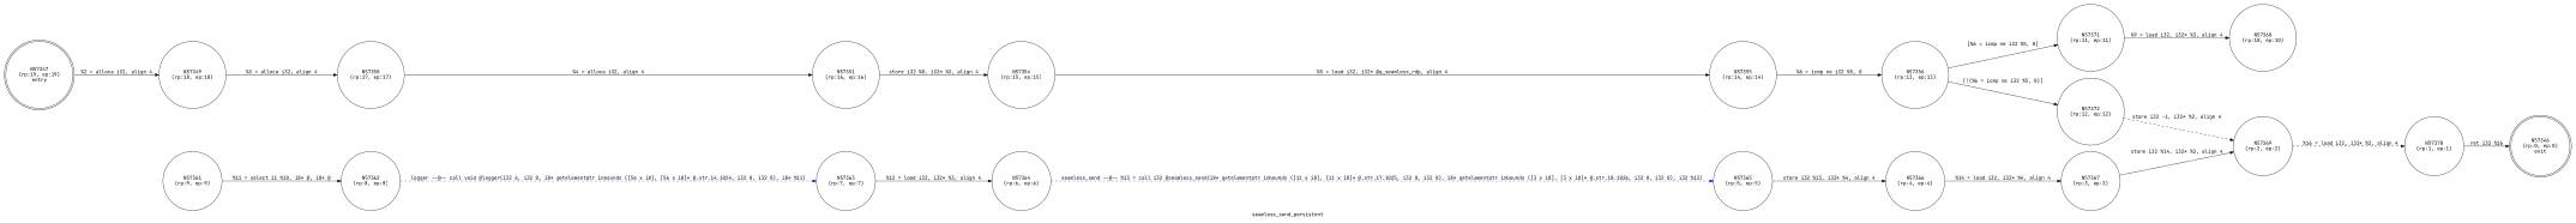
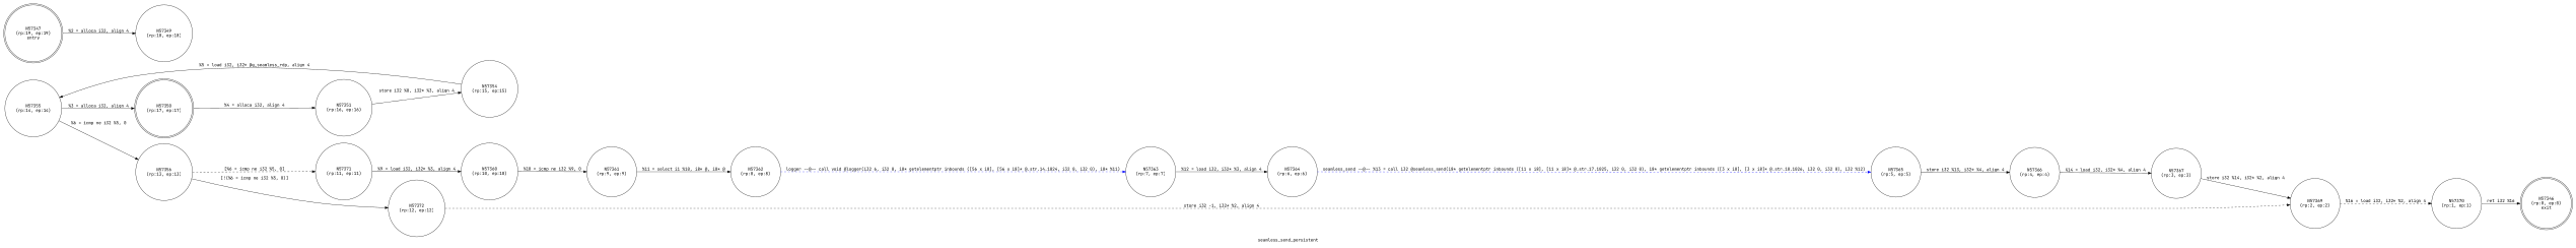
  digraph {
    fontname="JetBrains Mono"
    label=seamless_send_persistent
    rankdir=LR
    node [fontname="JetBrains Mono" shape=circle]
    edge [fontname="JetBrains Mono"]
    n1 [label="N57346\n(rp:0, ep:0)\nexit" shape=doublecircle]
    n2 [label="N57347\n(rp:19, ep:19)\nentry" shape=doublecircle]
    n3 [label="N57349\n(rp:18, ep:18)"]
-   n4 [label="N57350\n(rp:17, ep:17)"]
+   n4 [label="N57350\n(rp:17, ep:17)" shape=doublecircle]
    n5 [label="N57351\n(rp:16, ep:16)"]
    n6 [label="N57354\n(rp:15, ep:15)"]
    n7 [label="N57355\n(rp:14, ep:14)"]
    n8 [label="N57356\n(rp:13, ep:13)"]
    n9 [label="N57371\n(rp:11, ep:11)"]
    n10 [label="N57372\n(rp:12, ep:12)"]
    n11 [label="N57360\n(rp:10, ep:10)"]
    n12 [label="N57369\n(rp:2, ep:2)"]
    n13 [label="N57361\n(rp:9, ep:9)"]
    n14 [label="N57370\n(rp:1, ep:1)"]
    n15 [label="N57362\n(rp:8, ep:8)"]
    n16 [label="N57363\n(rp:7, ep:7)"]
    n17 [label="N57364\n(rp:6, ep:6)"]
    n18 [label="N57365\n(rp:5, ep:5)"]
    n19 [label="N57366\n(rp:4, ep:4)"]
    n20 [label="N57367\n(rp:3, ep:3)"]
    n2 -> n3 [label="%2 = alloca i32, align 4"]
-   n3 -> n4 [label="%3 = alloca i32, align 4"]
+   n7 -> n4 [label="%3 = alloca i32, align 4"]
    n4 -> n5 [label="%4 = alloca i32, align 4"]
    n5 -> n6 [label="store i32 %0, i32* %3, align 4"]
    n6 -> n7 [label="%5 = load i32, i32* @g_seamless_rdp, align 4"]
    n7 -> n8 [label="%6 = icmp ne i32 %5, 0"]
-   n8 -> n9 [label="[%6 = icmp ne i32 %5, 0]"]
+   n8 -> n9 [label="[%6 = icmp ne i32 %5, 0]" style=dashed]
    n8 -> n10 [label="[!(%6 = icmp ne i32 %5, 0)]"]
    n9 -> n11 [label="%9 = load i32, i32* %3, align 4"]
    n10 -> n12 [label="store i32 -1, i32* %2, align 4" style=dashed]
+   n11 -> n13 [label="%10 = icmp ne i32 %9, 0"]
    n12 -> n14 [label="%16 = load i32, i32* %2, align 4" style=dashed]
    n13 -> n15 [label="%11 = select i1 %10, i8* @, i8* @"]
    n14 -> n1 [label="ret i32 %16"]
    n15 -> n16 [color=blue label="logger --@-- call void @logger(i32 6, i32 0, i8* getelementptr inbounds ([56 x i8], [56 x i8]* @.str.14.1024, i32 0, i32 0), i8* %11)" style=dashed]
    n16 -> n17 [label="%12 = load i32, i32* %3, align 4"]
    n17 -> n18 [color=blue label="seamless_send --@-- %13 = call i32 @seamless_send(i8* getelementptr inbounds ([11 x i8], [11 x i8]* @.str.17.1025, i32 0, i32 0), i8* getelementptr inbounds ([3 x i8], [3 x i8]* @.str.18.1026, i32 0, i32 0), i32 %12)" style=dashed]
    n18 -> n19 [label="store i32 %13, i32* %4, align 4"]
    n19 -> n20 [label="%14 = load i32, i32* %4, align 4"]
    n20 -> n12 [label="store i32 %14, i32* %2, align 4"]
  }
